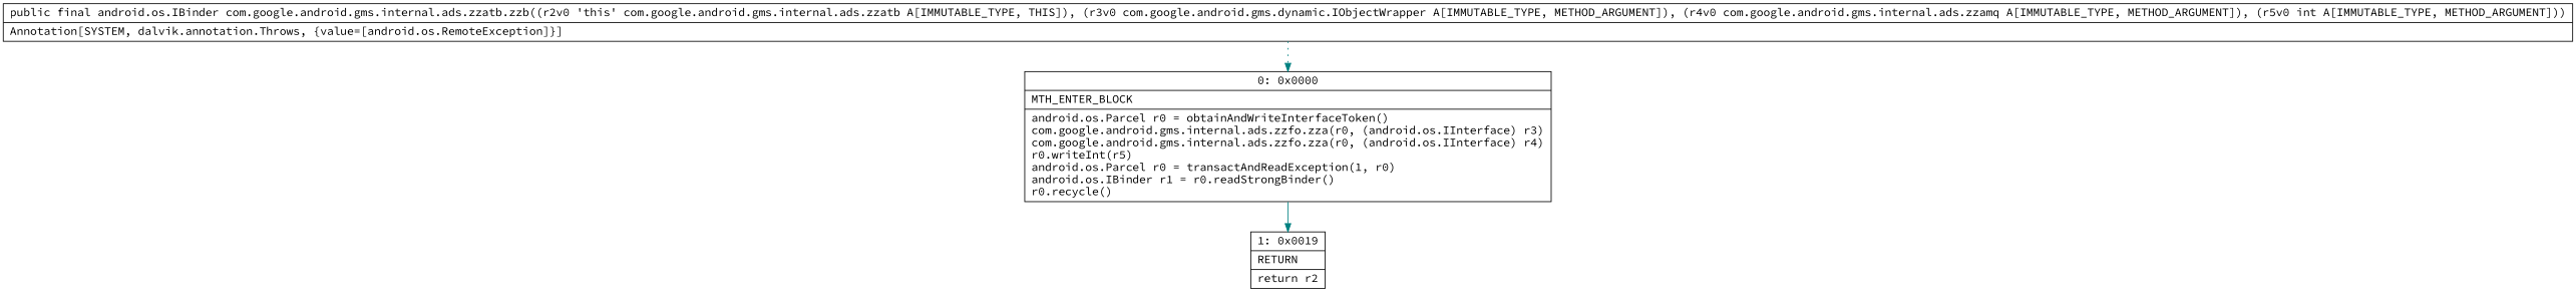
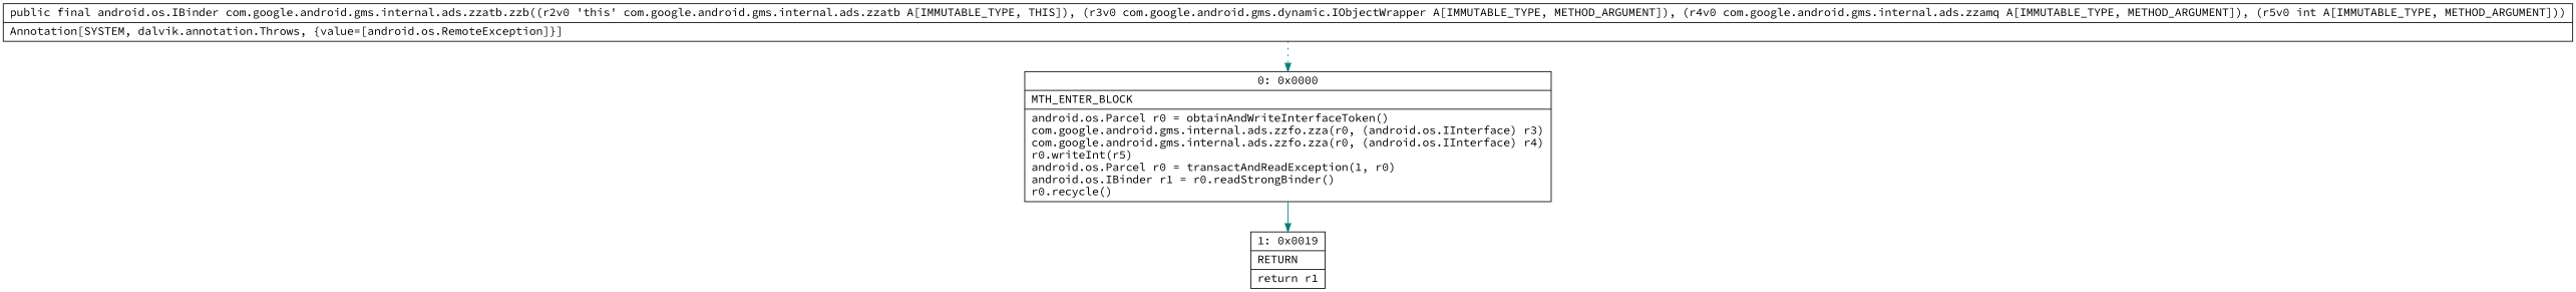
  digraph {
    fontname="Source Code Pro"
    node [shape=record fontname="Source Code Pro"]
    edge [color=teal fontname="Source Code Pro"]
    n1 [label="{0\:\ 0x0000|MTH_ENTER_BLOCK\l|android.os.Parcel r0 = obtainAndWriteInterfaceToken()\lcom.google.android.gms.internal.ads.zzfo.zza(r0, (android.os.IInterface) r3)\lcom.google.android.gms.internal.ads.zzfo.zza(r0, (android.os.IInterface) r4)\lr0.writeInt(r5)\landroid.os.Parcel r0 = transactAndReadException(1, r0)\landroid.os.IBinder r1 = r0.readStrongBinder()\lr0.recycle()\l}"]
-   n2 [label="{1\:\ 0x0019|RETURN\l|return r2\l}"]
+   n2 [label="{1\:\ 0x0019|RETURN\l|return r1\l}"]
    n3 [label="{public final android.os.IBinder com.google.android.gms.internal.ads.zzatb.zzb((r2v0 'this' com.google.android.gms.internal.ads.zzatb A[IMMUTABLE_TYPE, THIS]), (r3v0 com.google.android.gms.dynamic.IObjectWrapper A[IMMUTABLE_TYPE, METHOD_ARGUMENT]), (r4v0 com.google.android.gms.internal.ads.zzamq A[IMMUTABLE_TYPE, METHOD_ARGUMENT]), (r5v0 int A[IMMUTABLE_TYPE, METHOD_ARGUMENT]))  | Annotation[SYSTEM, dalvik.annotation.Throws, \{value=[android.os.RemoteException]\}]\l}"]
    n1 -> n2 [style=solid]
    n3 -> n1 [style=dotted]
  }
